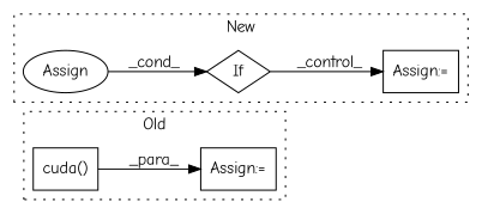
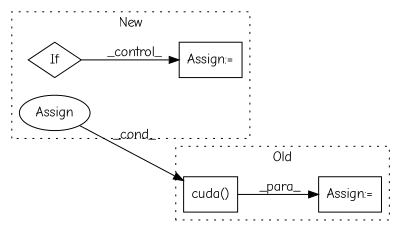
  digraph {
    fontname="Comic Neue"
    rankdir=LR
    node [a=68 fontname="Comic Neue" l=3 shape=box]
    edge [fontname="Comic Neue"]
    n1 [a=75 l=16 label="cuda()" s=5528]
    n2 [label="Assign:=" s=5803]
    n3 [a=96 l="3,14" label=If s="5580,5591" shape=diamond]
    n4 [label="Assign:=" s=5619]
    n5 [a=87 l=8 label=Assign s=5583 shape=ellipse]
    subgraph cluster_1 {
      label=Old
      style=dotted
      n1
      n2
    }
    subgraph cluster_2 {
      label=New
      style=dotted
      n3
      n4
      n5
    }
    n1 -> n2 [label=_para_]
    n3 -> n4 [label=_control_]
-   n5 -> n3 [label=_cond_]
+   n5 -> n1 [label=_cond_]
  }
